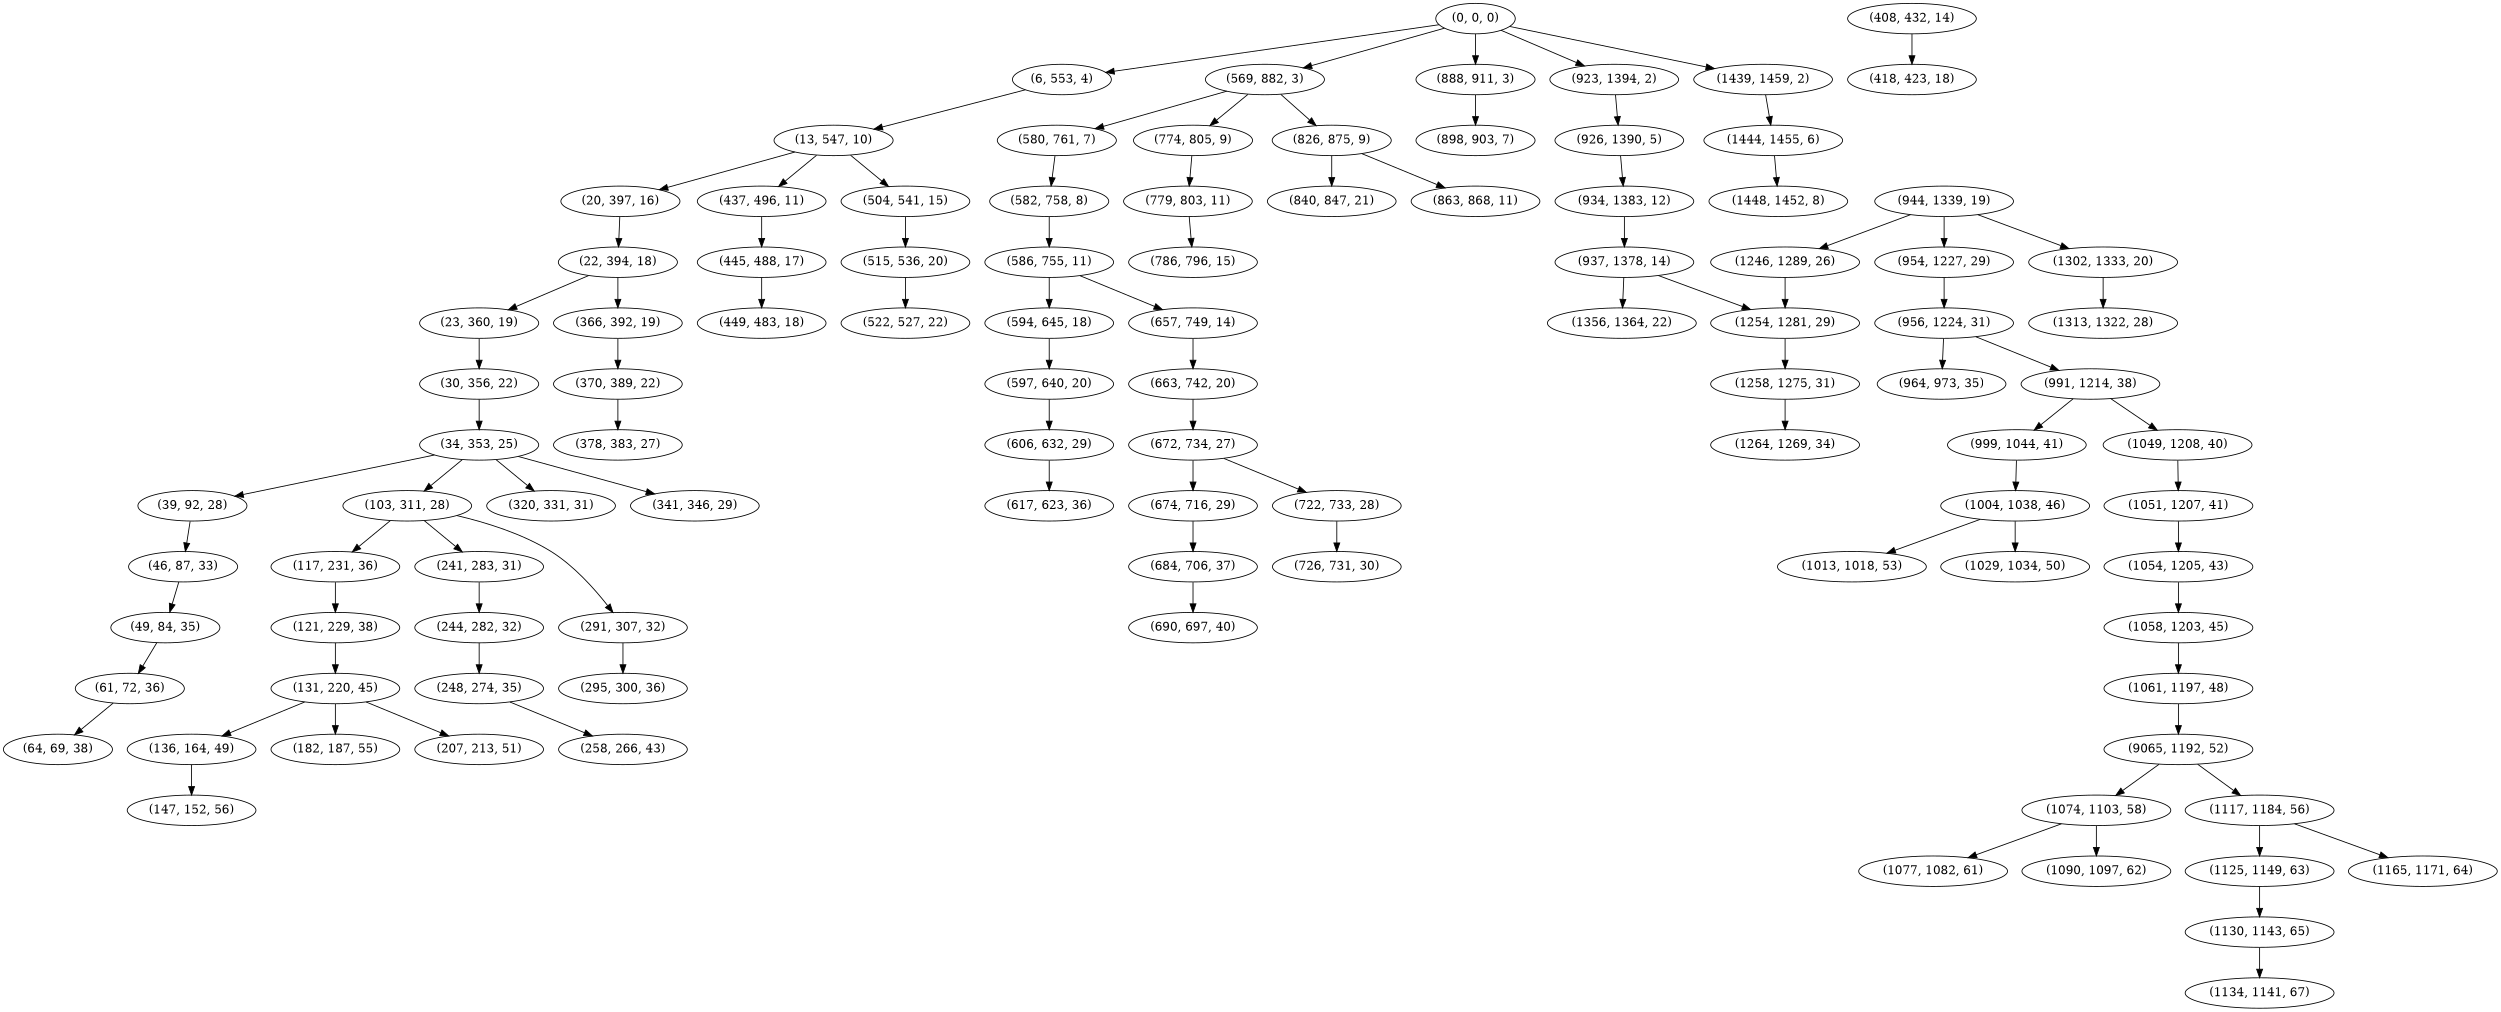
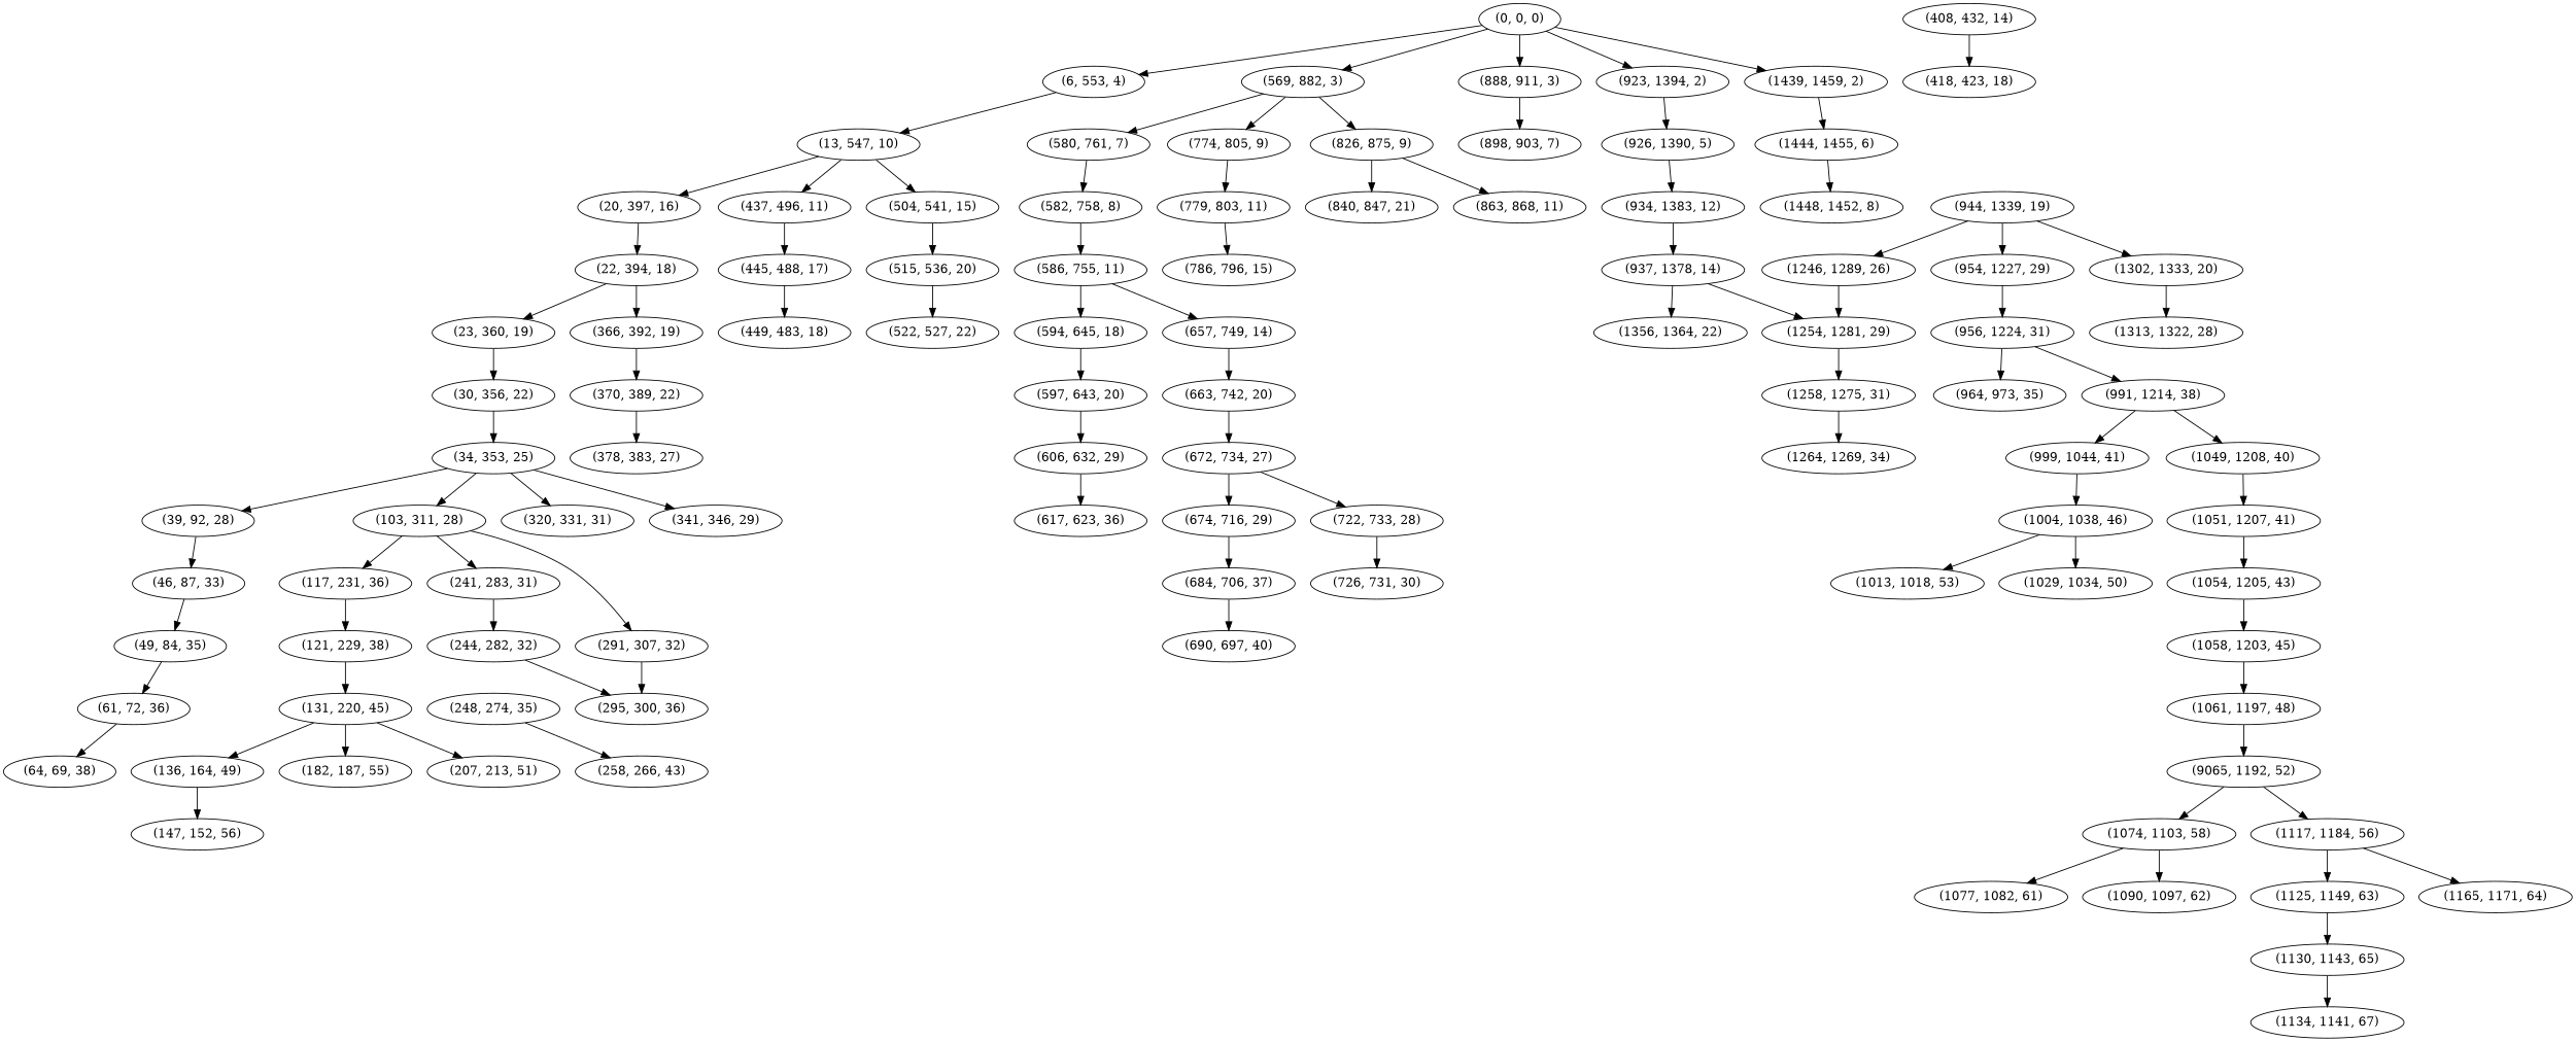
  digraph {
    "(0, 0, 0)"
    "(6, 553, 4)"
    "(569, 882, 3)"
    "(888, 911, 3)"
    "(923, 1394, 2)"
    "(1439, 1459, 2)"
    "(13, 547, 10)"
    "(580, 761, 7)"
    "(774, 805, 9)"
    "(826, 875, 9)"
    "(898, 903, 7)"
    "(926, 1390, 5)"
    "(1444, 1455, 6)"
    "(20, 397, 16)"
    "(437, 496, 11)"
    "(504, 541, 15)"
    "(22, 394, 18)"
    "(408, 432, 14)"
    "(418, 423, 18)"
    "(445, 488, 17)"
    "(515, 536, 20)"
    "(23, 360, 19)"
    "(366, 392, 19)"
    "(30, 356, 22)"
    "(370, 389, 22)"
    "(34, 353, 25)"
    "(39, 92, 28)"
    "(103, 311, 28)"
    "(320, 331, 31)"
    "(341, 346, 29)"
    "(46, 87, 33)"
    "(117, 231, 36)"
    "(241, 283, 31)"
    "(291, 307, 32)"
    "(49, 84, 35)"
    "(61, 72, 36)"
    "(64, 69, 38)"
    "(121, 229, 38)"
    "(244, 282, 32)"
    "(295, 300, 36)"
    "(131, 220, 45)"
    "(136, 164, 49)"
    "(182, 187, 55)"
    "(207, 213, 51)"
    "(147, 152, 56)"
    "(248, 274, 35)"
    "(258, 266, 43)"
    "(378, 383, 27)"
    "(449, 483, 18)"
    "(522, 527, 22)"
    "(582, 758, 8)"
    "(779, 803, 11)"
    "(840, 847, 21)"
    "(863, 868, 11)"
    "(586, 755, 11)"
    "(594, 645, 18)"
    "(657, 749, 14)"
-   "(597, 643, 20)" [label="(597, 640, 20)"]
+   "(597, 643, 20)"
    "(663, 742, 20)"
    "(606, 632, 29)"
    "(617, 623, 36)"
    "(672, 734, 27)"
    "(674, 716, 29)"
    "(722, 733, 28)"
    "(684, 706, 37)"
    "(726, 731, 30)"
    "(690, 697, 40)"
    "(786, 796, 15)"
    "(934, 1383, 12)"
    "(937, 1378, 14)"
    "(1356, 1364, 22)"
    "(1254, 1281, 29)"
    "(944, 1339, 19)"
    "(954, 1227, 29)"
    "(1246, 1289, 26)"
    "(1302, 1333, 20)"
    "(956, 1224, 31)"
    "(1313, 1322, 28)"
    "(964, 973, 35)"
    "(991, 1214, 38)"
    "(999, 1044, 41)"
    "(1049, 1208, 40)"
    "(1004, 1038, 46)"
    "(1051, 1207, 41)"
    "(1013, 1018, 53)"
    "(1029, 1034, 50)"
    "(1054, 1205, 43)"
    "(1058, 1203, 45)"
    "(1061, 1197, 48)"
    n90 [label="(9065, 1192, 52)"]
    "(1074, 1103, 58)"
    "(1117, 1184, 56)"
    "(1077, 1082, 61)"
    "(1090, 1097, 62)"
    "(1125, 1149, 63)"
    "(1165, 1171, 64)"
    "(1130, 1143, 65)"
    "(1134, 1141, 67)"
    "(1258, 1275, 31)"
    "(1264, 1269, 34)"
    "(1448, 1452, 8)"
    "(0, 0, 0)" -> "(6, 553, 4)"
    "(0, 0, 0)" -> "(569, 882, 3)"
    "(0, 0, 0)" -> "(888, 911, 3)"
    "(0, 0, 0)" -> "(923, 1394, 2)"
    "(0, 0, 0)" -> "(1439, 1459, 2)"
    "(6, 553, 4)" -> "(13, 547, 10)"
    "(569, 882, 3)" -> "(580, 761, 7)"
    "(569, 882, 3)" -> "(774, 805, 9)"
    "(569, 882, 3)" -> "(826, 875, 9)"
    "(888, 911, 3)" -> "(898, 903, 7)"
    "(923, 1394, 2)" -> "(926, 1390, 5)"
    "(1439, 1459, 2)" -> "(1444, 1455, 6)"
    "(13, 547, 10)" -> "(20, 397, 16)"
    "(13, 547, 10)" -> "(437, 496, 11)"
    "(13, 547, 10)" -> "(504, 541, 15)"
    "(580, 761, 7)" -> "(582, 758, 8)"
    "(774, 805, 9)" -> "(779, 803, 11)"
    "(826, 875, 9)" -> "(840, 847, 21)"
    "(826, 875, 9)" -> "(863, 868, 11)"
    "(926, 1390, 5)" -> "(934, 1383, 12)"
    "(1444, 1455, 6)" -> "(1448, 1452, 8)"
    "(20, 397, 16)" -> "(22, 394, 18)"
    "(437, 496, 11)" -> "(445, 488, 17)"
    "(504, 541, 15)" -> "(515, 536, 20)"
    "(22, 394, 18)" -> "(23, 360, 19)"
    "(22, 394, 18)" -> "(366, 392, 19)"
    "(408, 432, 14)" -> "(418, 423, 18)"
    "(445, 488, 17)" -> "(449, 483, 18)"
    "(515, 536, 20)" -> "(522, 527, 22)"
    "(23, 360, 19)" -> "(30, 356, 22)"
    "(366, 392, 19)" -> "(370, 389, 22)"
    "(30, 356, 22)" -> "(34, 353, 25)"
    "(370, 389, 22)" -> "(378, 383, 27)"
    "(34, 353, 25)" -> "(39, 92, 28)"
    "(34, 353, 25)" -> "(103, 311, 28)"
    "(34, 353, 25)" -> "(320, 331, 31)"
    "(34, 353, 25)" -> "(341, 346, 29)"
    "(39, 92, 28)" -> "(46, 87, 33)"
    "(103, 311, 28)" -> "(117, 231, 36)"
    "(103, 311, 28)" -> "(241, 283, 31)"
    "(103, 311, 28)" -> "(291, 307, 32)"
    "(46, 87, 33)" -> "(49, 84, 35)"
    "(117, 231, 36)" -> "(121, 229, 38)"
    "(241, 283, 31)" -> "(244, 282, 32)"
    "(291, 307, 32)" -> "(295, 300, 36)"
    "(49, 84, 35)" -> "(61, 72, 36)"
    "(61, 72, 36)" -> "(64, 69, 38)"
    "(121, 229, 38)" -> "(131, 220, 45)"
-   "(244, 282, 32)" -> "(248, 274, 35)"
+   "(244, 282, 32)" -> "(295, 300, 36)"
    "(131, 220, 45)" -> "(136, 164, 49)"
    "(131, 220, 45)" -> "(182, 187, 55)"
    "(131, 220, 45)" -> "(207, 213, 51)"
    "(136, 164, 49)" -> "(147, 152, 56)"
    "(248, 274, 35)" -> "(258, 266, 43)"
    "(582, 758, 8)" -> "(586, 755, 11)"
    "(779, 803, 11)" -> "(786, 796, 15)"
    "(586, 755, 11)" -> "(594, 645, 18)"
    "(586, 755, 11)" -> "(657, 749, 14)"
    "(594, 645, 18)" -> "(597, 643, 20)"
    "(657, 749, 14)" -> "(663, 742, 20)"
    "(597, 643, 20)" -> "(606, 632, 29)"
    "(663, 742, 20)" -> "(672, 734, 27)"
    "(606, 632, 29)" -> "(617, 623, 36)"
    "(672, 734, 27)" -> "(674, 716, 29)"
    "(672, 734, 27)" -> "(722, 733, 28)"
    "(674, 716, 29)" -> "(684, 706, 37)"
    "(722, 733, 28)" -> "(726, 731, 30)"
    "(684, 706, 37)" -> "(690, 697, 40)"
    "(934, 1383, 12)" -> "(937, 1378, 14)"
    "(937, 1378, 14)" -> "(1356, 1364, 22)"
    "(937, 1378, 14)" -> "(1254, 1281, 29)"
    "(1254, 1281, 29)" -> "(1258, 1275, 31)"
    "(944, 1339, 19)" -> "(954, 1227, 29)"
    "(944, 1339, 19)" -> "(1246, 1289, 26)"
    "(944, 1339, 19)" -> "(1302, 1333, 20)"
    "(954, 1227, 29)" -> "(956, 1224, 31)"
    "(1246, 1289, 26)" -> "(1254, 1281, 29)"
    "(1302, 1333, 20)" -> "(1313, 1322, 28)"
    "(956, 1224, 31)" -> "(964, 973, 35)"
    "(956, 1224, 31)" -> "(991, 1214, 38)"
    "(991, 1214, 38)" -> "(999, 1044, 41)"
    "(991, 1214, 38)" -> "(1049, 1208, 40)"
    "(999, 1044, 41)" -> "(1004, 1038, 46)"
    "(1049, 1208, 40)" -> "(1051, 1207, 41)"
    "(1004, 1038, 46)" -> "(1013, 1018, 53)"
    "(1004, 1038, 46)" -> "(1029, 1034, 50)"
    "(1051, 1207, 41)" -> "(1054, 1205, 43)"
    "(1054, 1205, 43)" -> "(1058, 1203, 45)"
    "(1058, 1203, 45)" -> "(1061, 1197, 48)"
    "(1061, 1197, 48)" -> n90
    n90 -> "(1074, 1103, 58)"
    n90 -> "(1117, 1184, 56)"
    "(1074, 1103, 58)" -> "(1077, 1082, 61)"
    "(1074, 1103, 58)" -> "(1090, 1097, 62)"
    "(1117, 1184, 56)" -> "(1125, 1149, 63)"
    "(1117, 1184, 56)" -> "(1165, 1171, 64)"
    "(1125, 1149, 63)" -> "(1130, 1143, 65)"
    "(1130, 1143, 65)" -> "(1134, 1141, 67)"
    "(1258, 1275, 31)" -> "(1264, 1269, 34)"
  }
